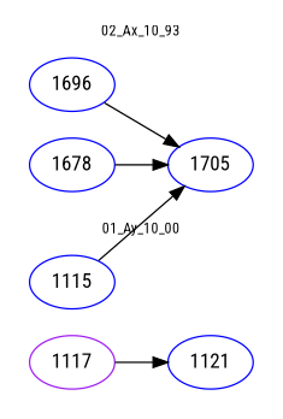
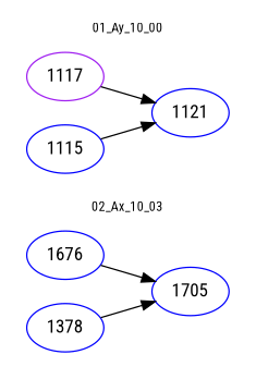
  digraph {
    fontname="Roboto Condensed"
    rankdir=LR
    node [color=blue fontname="Roboto Condensed"]
    edge [color=black fontname="Roboto Condensed"]
-   n1 [label=1696]
-   n2 [label=1678]
+   n1 [label=1676]
+   n2 [label=1378]
    n3 [label=1705]
    n4 [color=purple label=1117]
    n5 [label=1115]
    n6 [label=1121]
    subgraph cluster_1 {
      color=white
      fontsize=10
-     label="02_Ax_10_93"
+     label="02_Ax_10_03"
      n1
      n2
      n3
    }
    subgraph cluster_2 {
      color=white
      fontsize=10
      label="01_Ay_10_00"
      n4
      n5
      n6
    }
    n1 -> n3
    n2 -> n3
    n4 -> n6
-   n5 -> n3
+   n5 -> n6
  }
